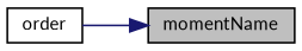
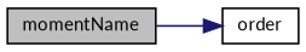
  digraph {
    rankdir=LR
    fontname=Lato
    node [color=black fontname=Lato fontsize=10 shape=record]
    n1 [fillcolor=grey75 fontcolor=black height=0.2 label=momentName style=filled width=0.4]
    n2 [height=0.2 label=order width=0.4]
-   n2 -> n1 [color=midnightblue fontname=Lato fontsize=10 labelfontname=Helvetica labelfontsize=10 style=solid]
+   n1 -> n2 [color=midnightblue fontname=Lato fontsize=10 labelfontname=Helvetica labelfontsize=10 style=solid]
  }
